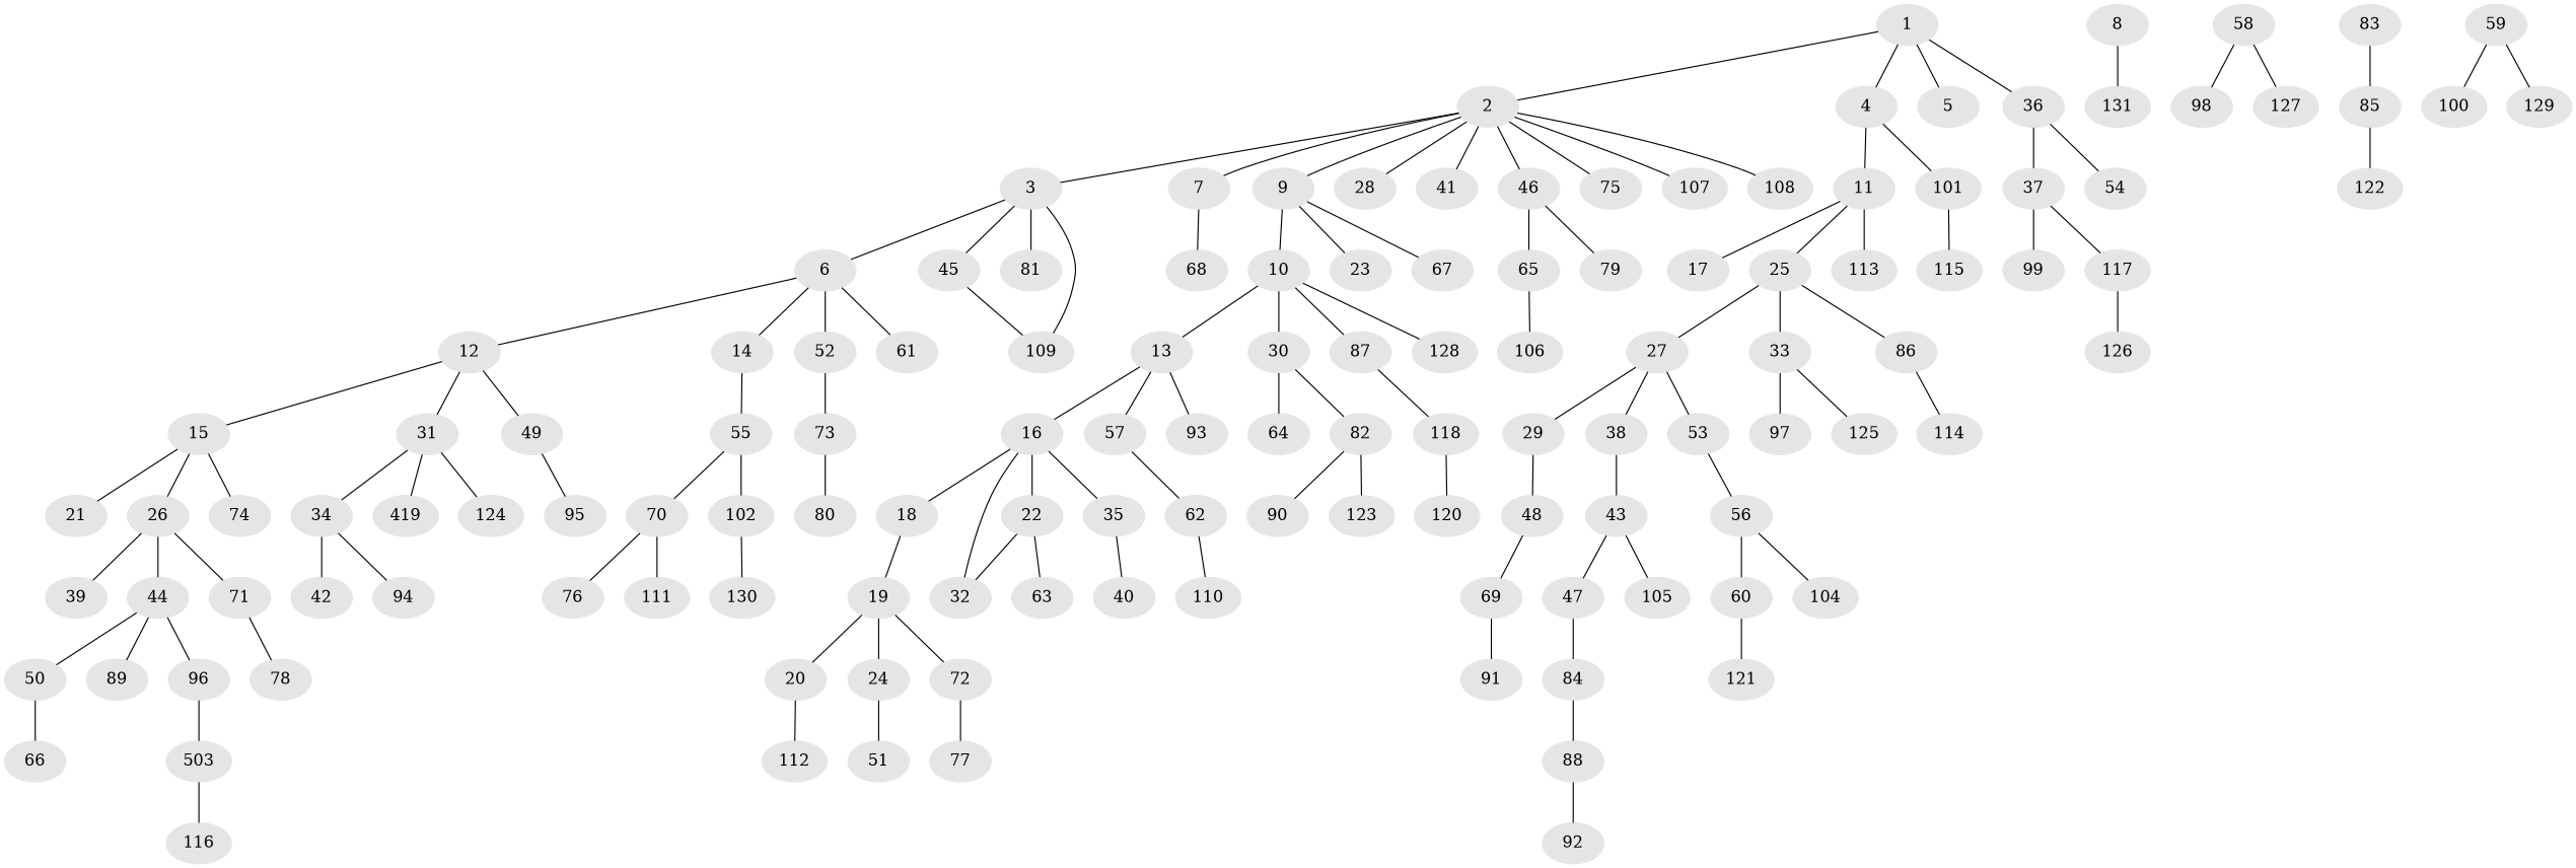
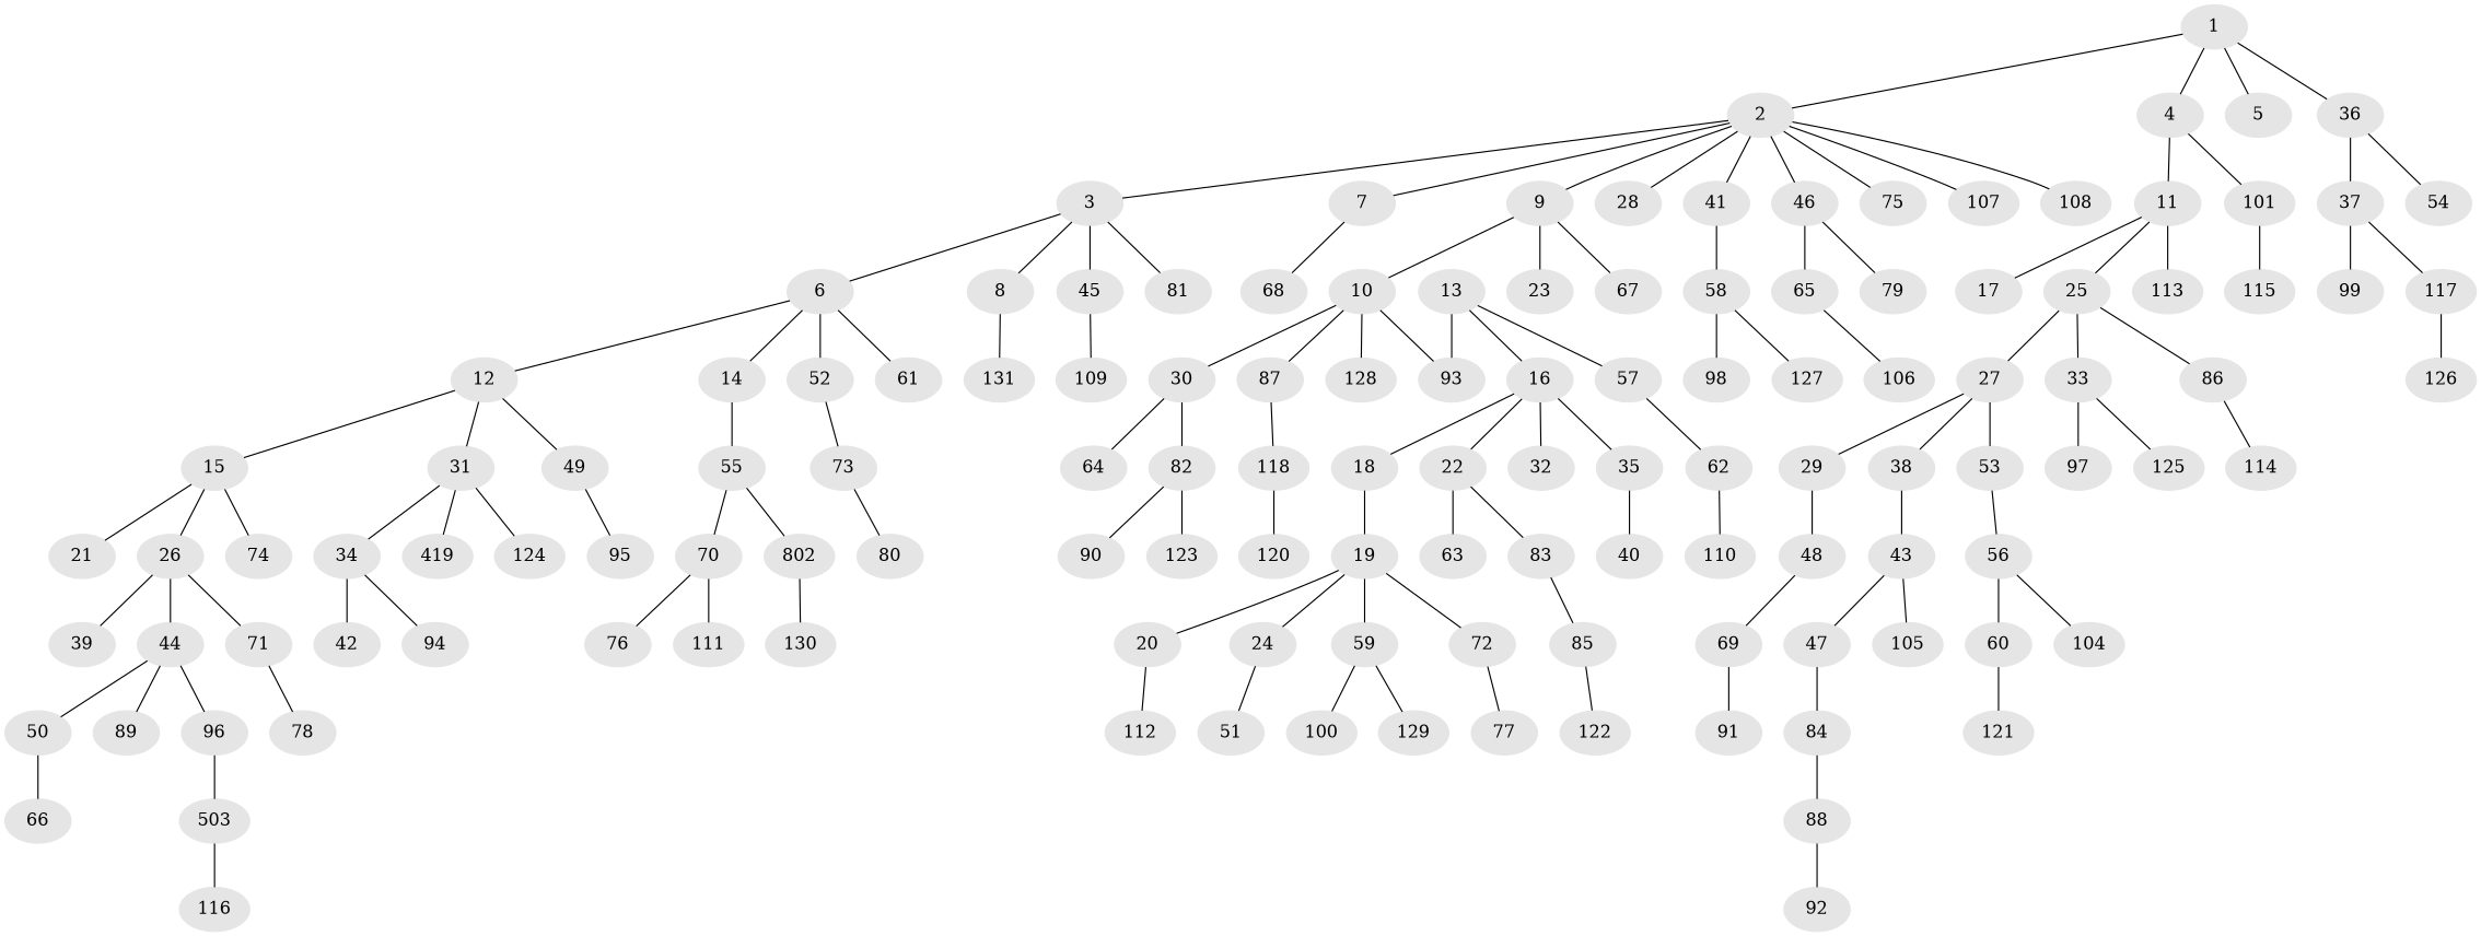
  graph {
    node [color=gray90 style=filled]
    1
    2
    4
    5
    36
    3
    7
    9
    28
    41
    46
    75
    107
    108
    11
    101
    37
    54
    6
    8
    45
    81
    68
    10
    23
    67
    58
    65
    79
    12
    14
    52
    61
    131
    109
    17
    25
    113
    115
    15
    31
    49
    55
    73
    13
    30
    87
    128
    16
    57
    93
    64
    82
    118
    27
    33
    86
    21
    26
    74
    34
    n62 [label=419]
    124
    95
    18
    22
    32
    35
    62
    70
-   102
+   102 [label=802]
    39
    44
    71
    19
    63
    83
    40
    20
    24
    59
    72
    112
    51
    100
    129
    77
    85
    29
    38
    53
    97
    125
    114
    50
    89
    96
    78
    48
    43
    56
    69
    90
    123
    42
    94
    99
    117
    126
    47
    105
    98
    127
    84
    66
    n116 [label=503]
    106
    88
    91
    80
    60
    104
    76
    111
    130
    121
    110
    122
    92
    120
    116
    1 -- 2
    1 -- 4
    1 -- 5
    1 -- 36
    2 -- 3
    2 -- 7
    2 -- 9
    2 -- 28
    2 -- 41
    2 -- 46
    2 -- 75
    2 -- 107
    2 -- 108
    4 -- 11
    4 -- 101
    36 -- 37
    36 -- 54
    3 -- 6
-   3 -- 109
+   3 -- 8
    3 -- 45
    3 -- 81
    7 -- 68
    9 -- 10
    9 -- 23
    9 -- 67
+   41 -- 58
    46 -- 65
    46 -- 79
    11 -- 17
    11 -- 25
    11 -- 113
    101 -- 115
    37 -- 99
    37 -- 117
    6 -- 12
    6 -- 14
    6 -- 52
    6 -- 61
    8 -- 131
    45 -- 109
-   10 -- 13
+   10 -- 93
    10 -- 30
    10 -- 87
    10 -- 128
    58 -- 98
    58 -- 127
    65 -- 106
    12 -- 15
    12 -- 31
    12 -- 49
    14 -- 55
    52 -- 73
    25 -- 27
    25 -- 33
    25 -- 86
    15 -- 21
    15 -- 26
    15 -- 74
    31 -- 34
    31 -- n62
    31 -- 124
    49 -- 95
    55 -- 70
    55 -- 102
    73 -- 80
    13 -- 16
    13 -- 57
    13 -- 93
    30 -- 64
    30 -- 82
    87 -- 118
    16 -- 18
    16 -- 22
    16 -- 32
    16 -- 35
    57 -- 62
    82 -- 90
    82 -- 123
    118 -- 120
    27 -- 29
    27 -- 38
    27 -- 53
    33 -- 97
    33 -- 125
    86 -- 114
    26 -- 39
    26 -- 44
    26 -- 71
    34 -- 42
    34 -- 94
    18 -- 19
    22 -- 63
-   22 -- 32
+   22 -- 83
    35 -- 40
    62 -- 110
    70 -- 76
    70 -- 111
    102 -- 130
    44 -- 50
    44 -- 89
    44 -- 96
    71 -- 78
    19 -- 20
    19 -- 24
+   19 -- 59
    19 -- 72
    83 -- 85
    20 -- 112
    24 -- 51
    59 -- 100
    59 -- 129
    72 -- 77
    85 -- 122
    29 -- 48
    38 -- 43
    53 -- 56
    50 -- 66
    96 -- n116
    48 -- 69
    43 -- 47
    43 -- 105
    56 -- 60
    56 -- 104
    69 -- 91
    117 -- 126
    47 -- 84
    84 -- 88
    n116 -- 116
    88 -- 92
    60 -- 121
  }
